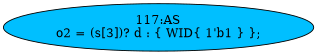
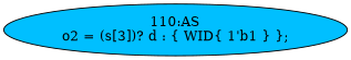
  strict digraph {
    rankdir=LR
-   n1 [ast="<pyverilog.vparser.ast.Assign object at 0x7f5d26f50410>" def_var="['o2']" fillcolor=deepskyblue label="117:AS\no2 = (s[3])? d : { WID{ 1'b1 } };" statements="[]" style=filled typ=Assign use_var="['s', 'd']"]
+   n1 [ast="<pyverilog.vparser.ast.Assign object at 0x7f5d26f50410>" def_var="['o2']" fillcolor=deepskyblue label="110:AS\no2 = (s[3])? d : { WID{ 1'b1 } };" statements="[]" style=filled typ=Assign use_var="['s', 'd']"]
  }
